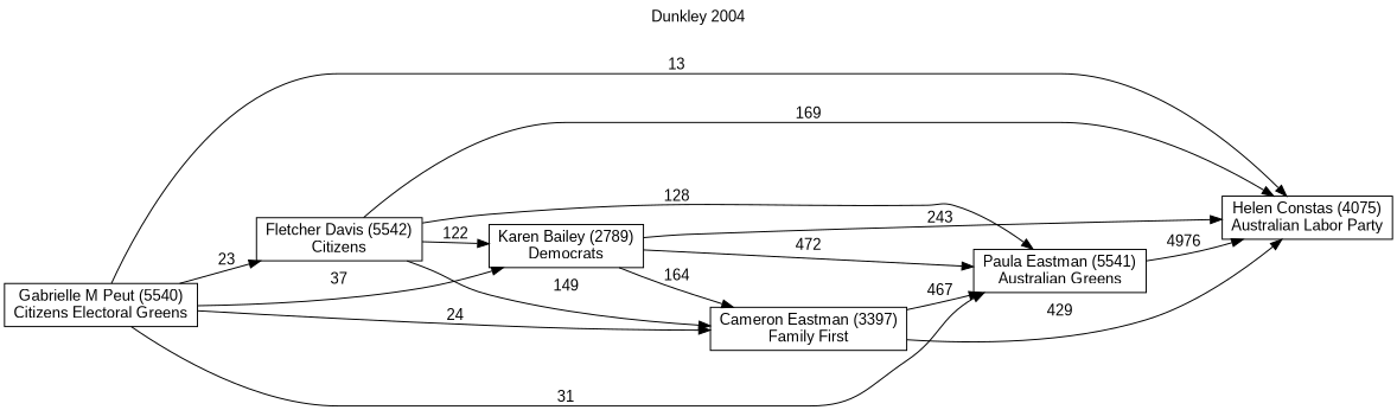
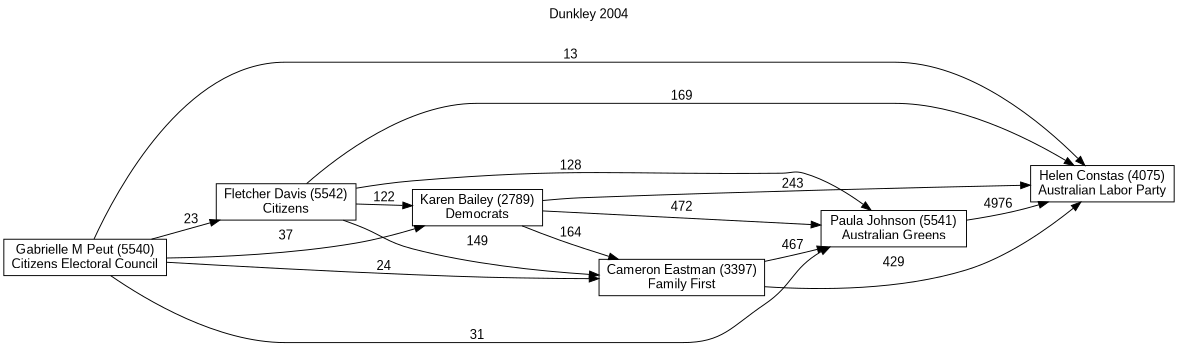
  digraph {
    fontname="Liberation Sans"
    label="Dunkley 2004"
    labelloc=t
    mclimit=10
    rankdir=LR
    node [fontname="Liberation Sans" shape=box]
    edge [fontname="Liberation Sans"]
    n1 [label="Helen Constas (4075)\nAustralian Labor Party"]
-   n2 [label="Paula Eastman (5541)\nAustralian Greens"]
+   n2 [label="Paula Johnson (5541)\nAustralian Greens"]
    n3 [label="Cameron Eastman (3397)\nFamily First"]
    n4 [label="Karen Bailey (2789)\nDemocrats"]
    n5 [label="Fletcher Davis (5542)\nCitizens"]
-   n6 [label="Gabrielle M Peut (5540)\nCitizens Electoral Greens"]
+   n6 [label="Gabrielle M Peut (5540)\nCitizens Electoral Council"]
    n2 -> n1 [label=4976]
    n3 -> n1 [label=429]
    n3 -> n2 [label=467]
    n4 -> n1 [label=243]
    n4 -> n2 [label=472]
    n4 -> n3 [label=164]
    n5 -> n1 [label=169]
    n5 -> n2 [label=128]
    n5 -> n3 [label=149]
    n5 -> n4 [label=122]
    n6 -> n1 [label=13]
    n6 -> n2 [label=31]
    n6 -> n3 [label=24]
    n6 -> n4 [label=37]
    n6 -> n5 [label=23]
  }
